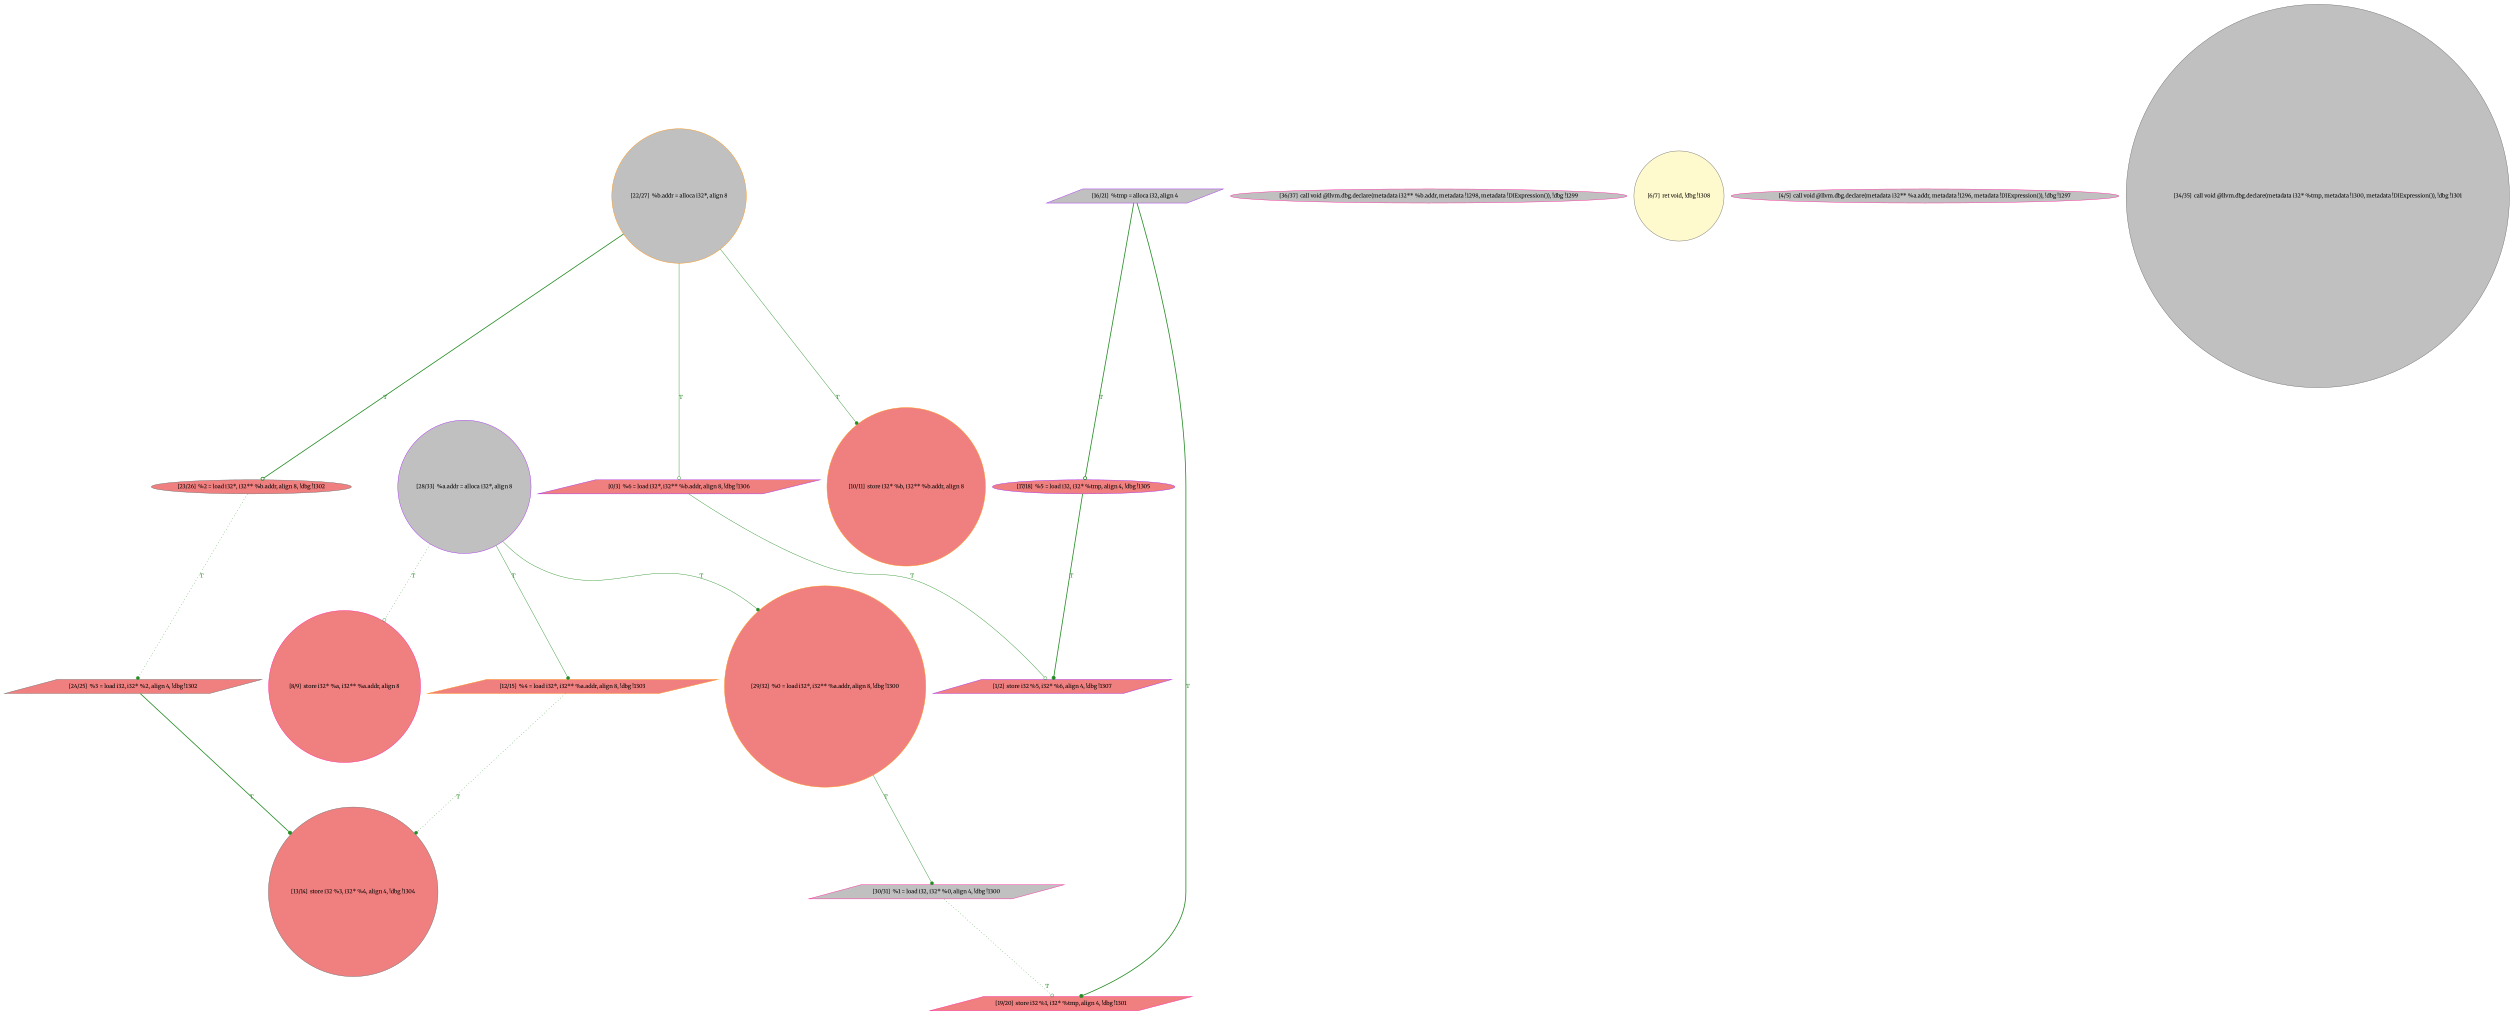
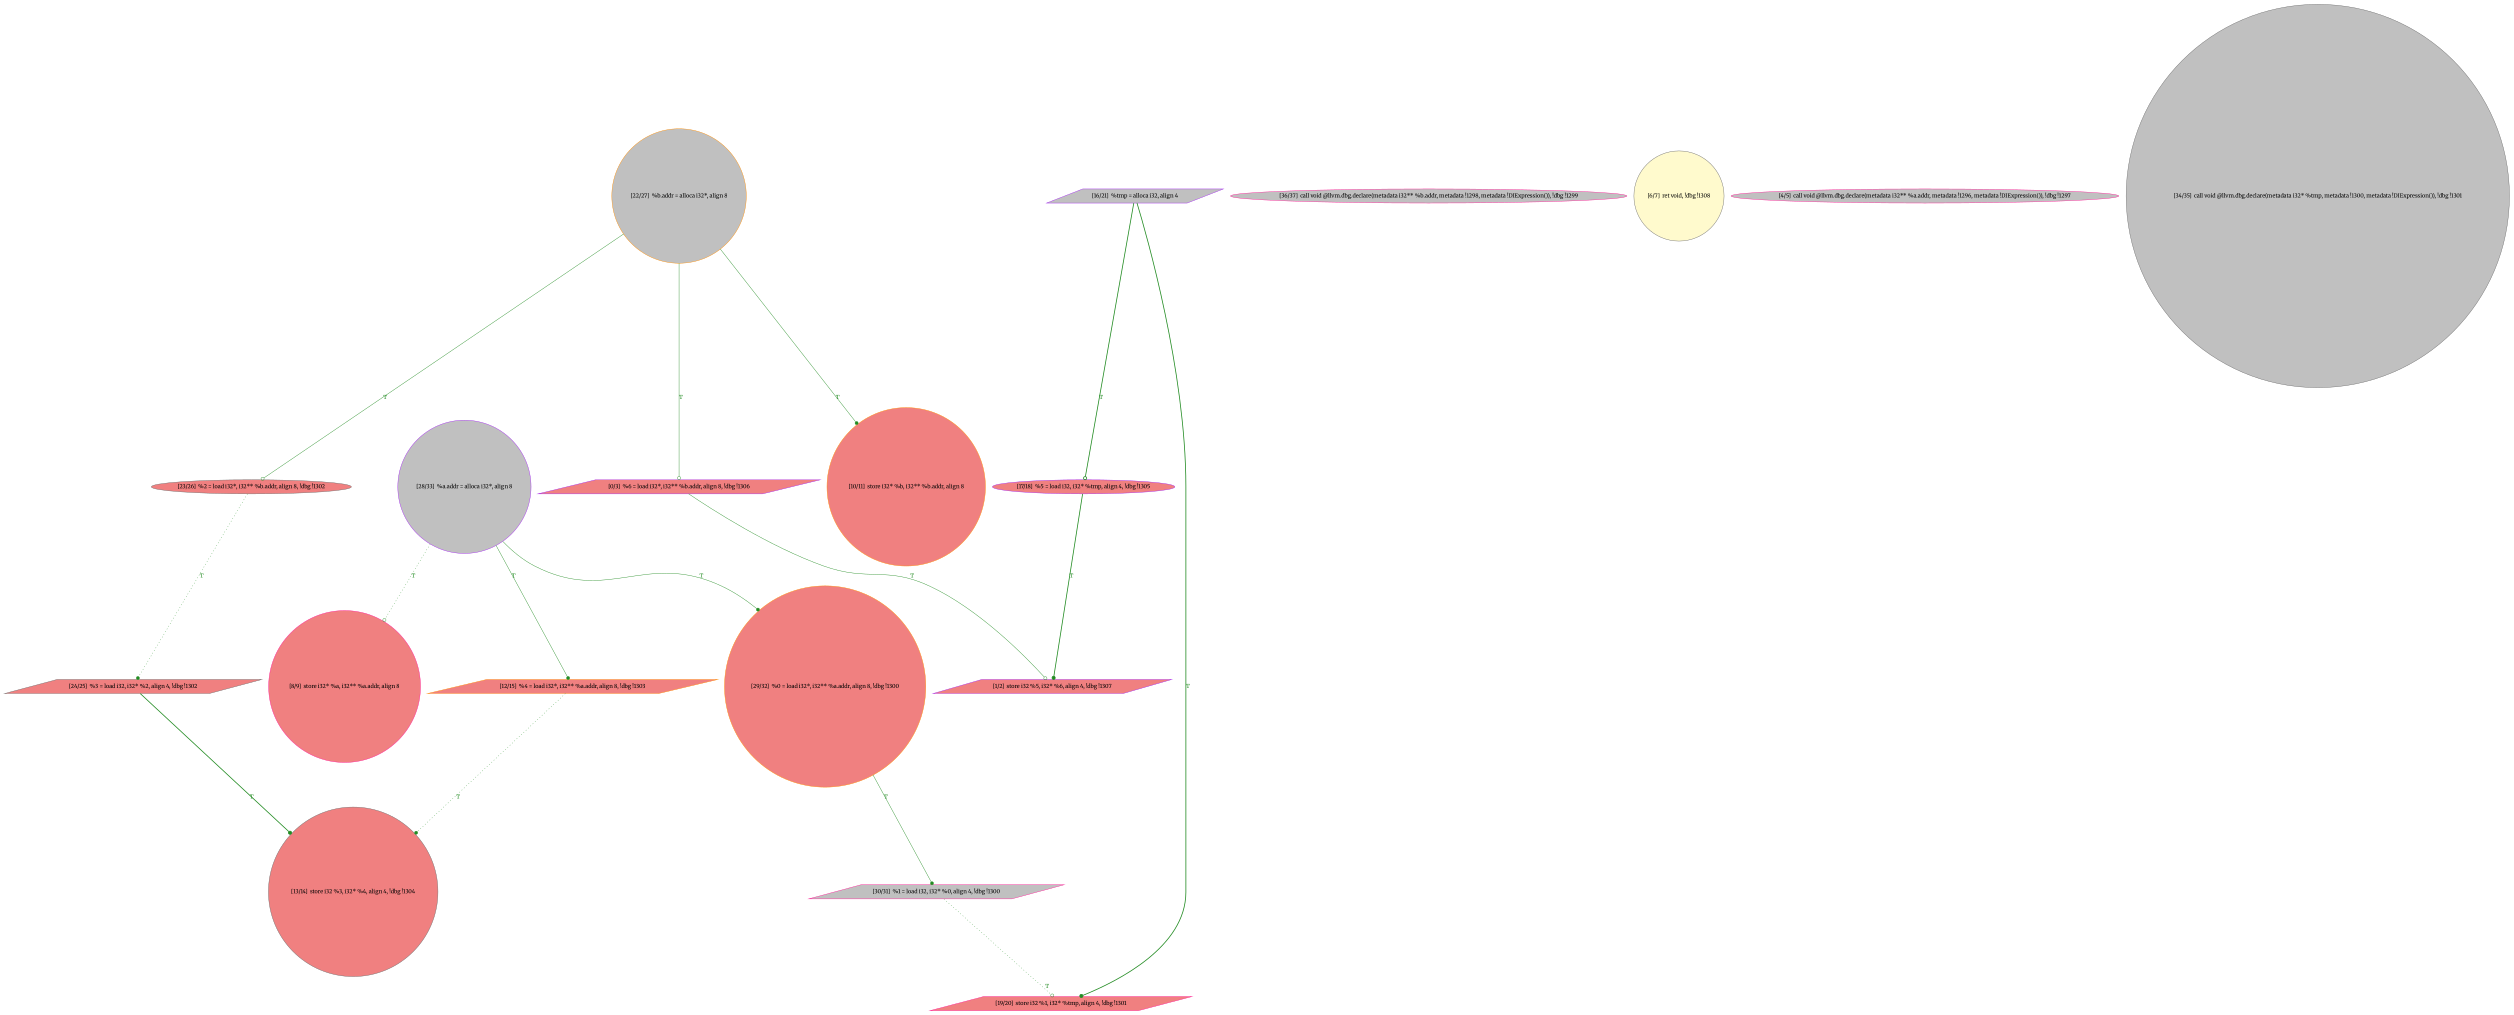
  digraph {
    fontname=Merriweather
    node [color=gray40 fillcolor=lightcoral fontname=Merriweather shape=circle style=filled]
    edge [arrowhead=dot color=forestgreen fontcolor=forestgreen fontname=Merriweather style=solid]
    n1 [label="[24/25]  %3 = load i32, i32* %2, align 4, !dbg !1302" shape=parallelogram]
    n2 [label="[13/14]  store i32 %3, i32* %4, align 4, !dbg !1304"]
    n3 [color=deeppink fillcolor=grey label="[36/37]  call void @llvm.dbg.declare(metadata i32** %b.addr, metadata !1298, metadata !DIExpression()), !dbg !1299" shape=ellipse]
    n4 [color=darkorange label="[12/15]  %4 = load i32*, i32** %a.addr, align 8, !dbg !1303" shape=parallelogram]
    n5 [color=darkorange label="[10/11]  store i32* %b, i32** %b.addr, align 8"]
    n6 [fillcolor=lemonchiffon label="[6/7]  ret void, !dbg !1308"]
    n7 [color=deeppink fillcolor=grey label="[30/31]  %1 = load i32, i32* %0, align 4, !dbg !1300" shape=parallelogram]
    n8 [color=deeppink label="[19/20]  store i32 %1, i32* %tmp, align 4, !dbg !1301" shape=parallelogram]
    n9 [color=purple label="[0/3]  %6 = load i32*, i32** %b.addr, align 8, !dbg !1306" shape=parallelogram]
    n10 [color=purple label="[1/2]  store i32 %5, i32* %6, align 4, !dbg !1307" shape=parallelogram]
    n11 [color=purple label="[17/18]  %5 = load i32, i32* %tmp, align 4, !dbg !1305" shape=ellipse]
    n12 [color=purple fillcolor=grey label="[16/21]  %tmp = alloca i32, align 4" shape=parallelogram]
    n13 [color=deeppink fillcolor=grey label="[4/5]  call void @llvm.dbg.declare(metadata i32** %a.addr, metadata !1296, metadata !DIExpression()), !dbg !1297" shape=ellipse]
    n14 [color=darkorange label="[29/32]  %0 = load i32*, i32** %a.addr, align 8, !dbg !1300"]
    n15 [color=deeppink label="[8/9]  store i32* %a, i32** %a.addr, align 8"]
    n16 [color=darkorange fillcolor=grey label="[22/27]  %b.addr = alloca i32*, align 8"]
    n17 [label="[23/26]  %2 = load i32*, i32** %b.addr, align 8, !dbg !1302" shape=ellipse]
    n18 [fillcolor=grey label="[34/35]  call void @llvm.dbg.declare(metadata i32* %tmp, metadata !1300, metadata !DIExpression()), !dbg !1301"]
    n19 [color=purple fillcolor=grey label="[28/33]  %a.addr = alloca i32*, align 8"]
    n1 -> n2 [label=T style=bold]
    n4 -> n2 [label=T style=dotted]
    n7 -> n8 [arrowhead=odot label=T style=dotted]
    n9 -> n10 [arrowhead=odot label=T]
    n11 -> n10 [label=T style=bold]
    n12 -> n8 [label=T style=bold]
    n12 -> n11 [arrowhead=odot label=T style=bold]
    n14 -> n7 [label=T]
    n16 -> n5 [label=T]
    n16 -> n9 [arrowhead=odot label=T]
-   n16 -> n17 [arrowhead=odot label=T style=bold]
+   n16 -> n17 [arrowhead=odot label=T]
    n17 -> n1 [label=T style=dotted]
    n19 -> n4 [label=T]
    n19 -> n14 [label=T]
    n19 -> n15 [arrowhead=odot label=T style=dotted]
  }
